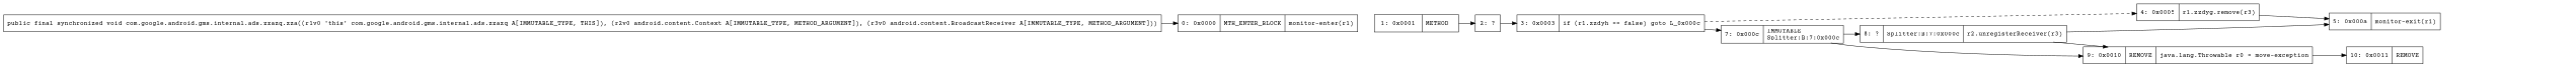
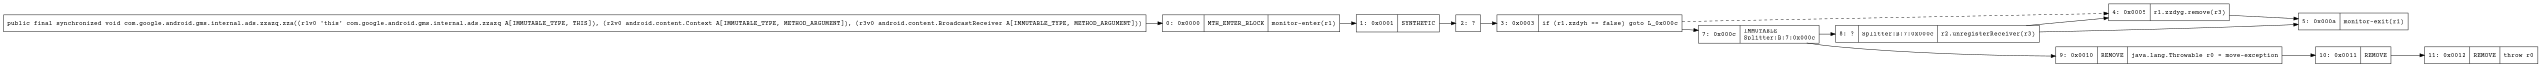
  digraph {
    fontname="Courier Prime"
    rankdir=LR
    node [fontname="Courier Prime" shape=record]
    edge [fontname="Courier Prime"]
    n1 [label="{0\:\ 0x0000|MTH_ENTER_BLOCK\l|monitor\-enter(r1)\l}"]
-   n2 [label="{1\:\ 0x0001|METHOD\l}"]
+   n2 [label="{1\:\ 0x0001|SYNTHETIC\l}"]
    n3 [label="{2\:\ ?}"]
    n4 [label="{3\:\ 0x0003|if (r1.zzdyh == false) goto L_0x000c\l}"]
    n5 [label="{9\:\ 0x0010|REMOVE\l|java.lang.Throwable r0 = move\-exception\l}"]
    n6 [label="{10\:\ 0x0011|REMOVE\l}"]
    n7 [label="{4\:\ 0x0005|r1.zzdyg.remove(r3)\l}"]
    n8 [label="{7\:\ 0x000c|IMMUTABLE\lSplitter:B:7:0x000c\l}"]
    n9 [label="{5\:\ 0x000a|monitor\-exit(r1)\l}"]
    n10 [label="{8\:\ ?|Splitter:B:7:0x000c\l|r2.unregisterReceiver(r3)\l}"]
+   n11 [label="{11\:\ 0x0012|REMOVE\l|throw r0\l}"]
    n12 [label="{public final synchronized void com.google.android.gms.internal.ads.zzazq.zza((r1v0 'this' com.google.android.gms.internal.ads.zzazq A[IMMUTABLE_TYPE, THIS]), (r2v0 android.content.Context A[IMMUTABLE_TYPE, METHOD_ARGUMENT]), (r3v0 android.content.BroadcastReceiver A[IMMUTABLE_TYPE, METHOD_ARGUMENT])) }"]
+   n1 -> n2
    n2 -> n3
    n3 -> n4
    n4 -> n7 [style=dashed]
    n4 -> n8
    n5 -> n6
+   n6 -> n11
    n7 -> n9
    n8 -> n5
    n8 -> n10
-   n10 -> n5
+   n10 -> n7
    n10 -> n9
    n12 -> n1
  }
